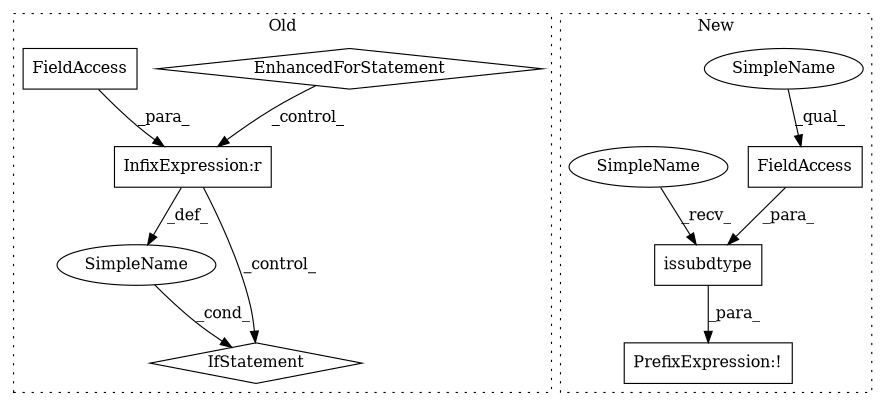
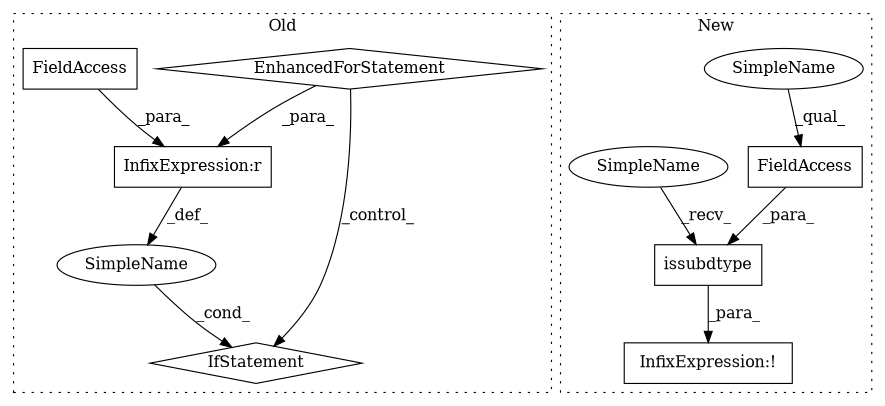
  digraph {
    node [a=42 l=5 s=518 shape=box]
    n1 [a=25 l="4,2" label=IfStatement s="706,739" shape=diamond]
    n2 [a=70 l="53,2" label=EnhancedForStatement s="537,626" shape=diamond]
    n3 [label=SimpleName shape=ellipse l="" s=""]
    n4 [a=27 l=3 label="InfixExpression:r" s=729]
    n5 [a=22 l=19 label=FieldAccess s=710]
    n6 [a=32 l="11,1" label=issubdtype s="486,530"]
    n7 [a=22 l=12 label=FieldAccess]
-   n8 [a=38 l=1 label="PrefixExpression:!" s=479]
+   n8 [a=38 l=1 label="InfixExpression:!" s=479]
    n9 [label=SimpleName shape=ellipse]
    n10 [label=SimpleName s=480 shape=ellipse]
    subgraph cluster_1 {
      label=Old
      style=dotted
      n1
      n2
      n3
      n4
      n5
    }
    subgraph cluster_2 {
      label=New
      style=dotted
      n6
      n7
      n8
      n9
      n10
    }
-   n4 -> n1 [label=_control_]
-   n2 -> n4 [label=_control_]
+   n2 -> n1 [label=_control_]
+   n2 -> n4 [label=_para_]
    n3 -> n1 [label=_cond_]
    n4 -> n3 [label=_def_]
    n5 -> n4 [label=_para_]
    n6 -> n8 [label=_para_]
    n7 -> n6 [label=_para_]
    n9 -> n7 [label=_qual_]
    n10 -> n6 [label=_recv_]
  }
